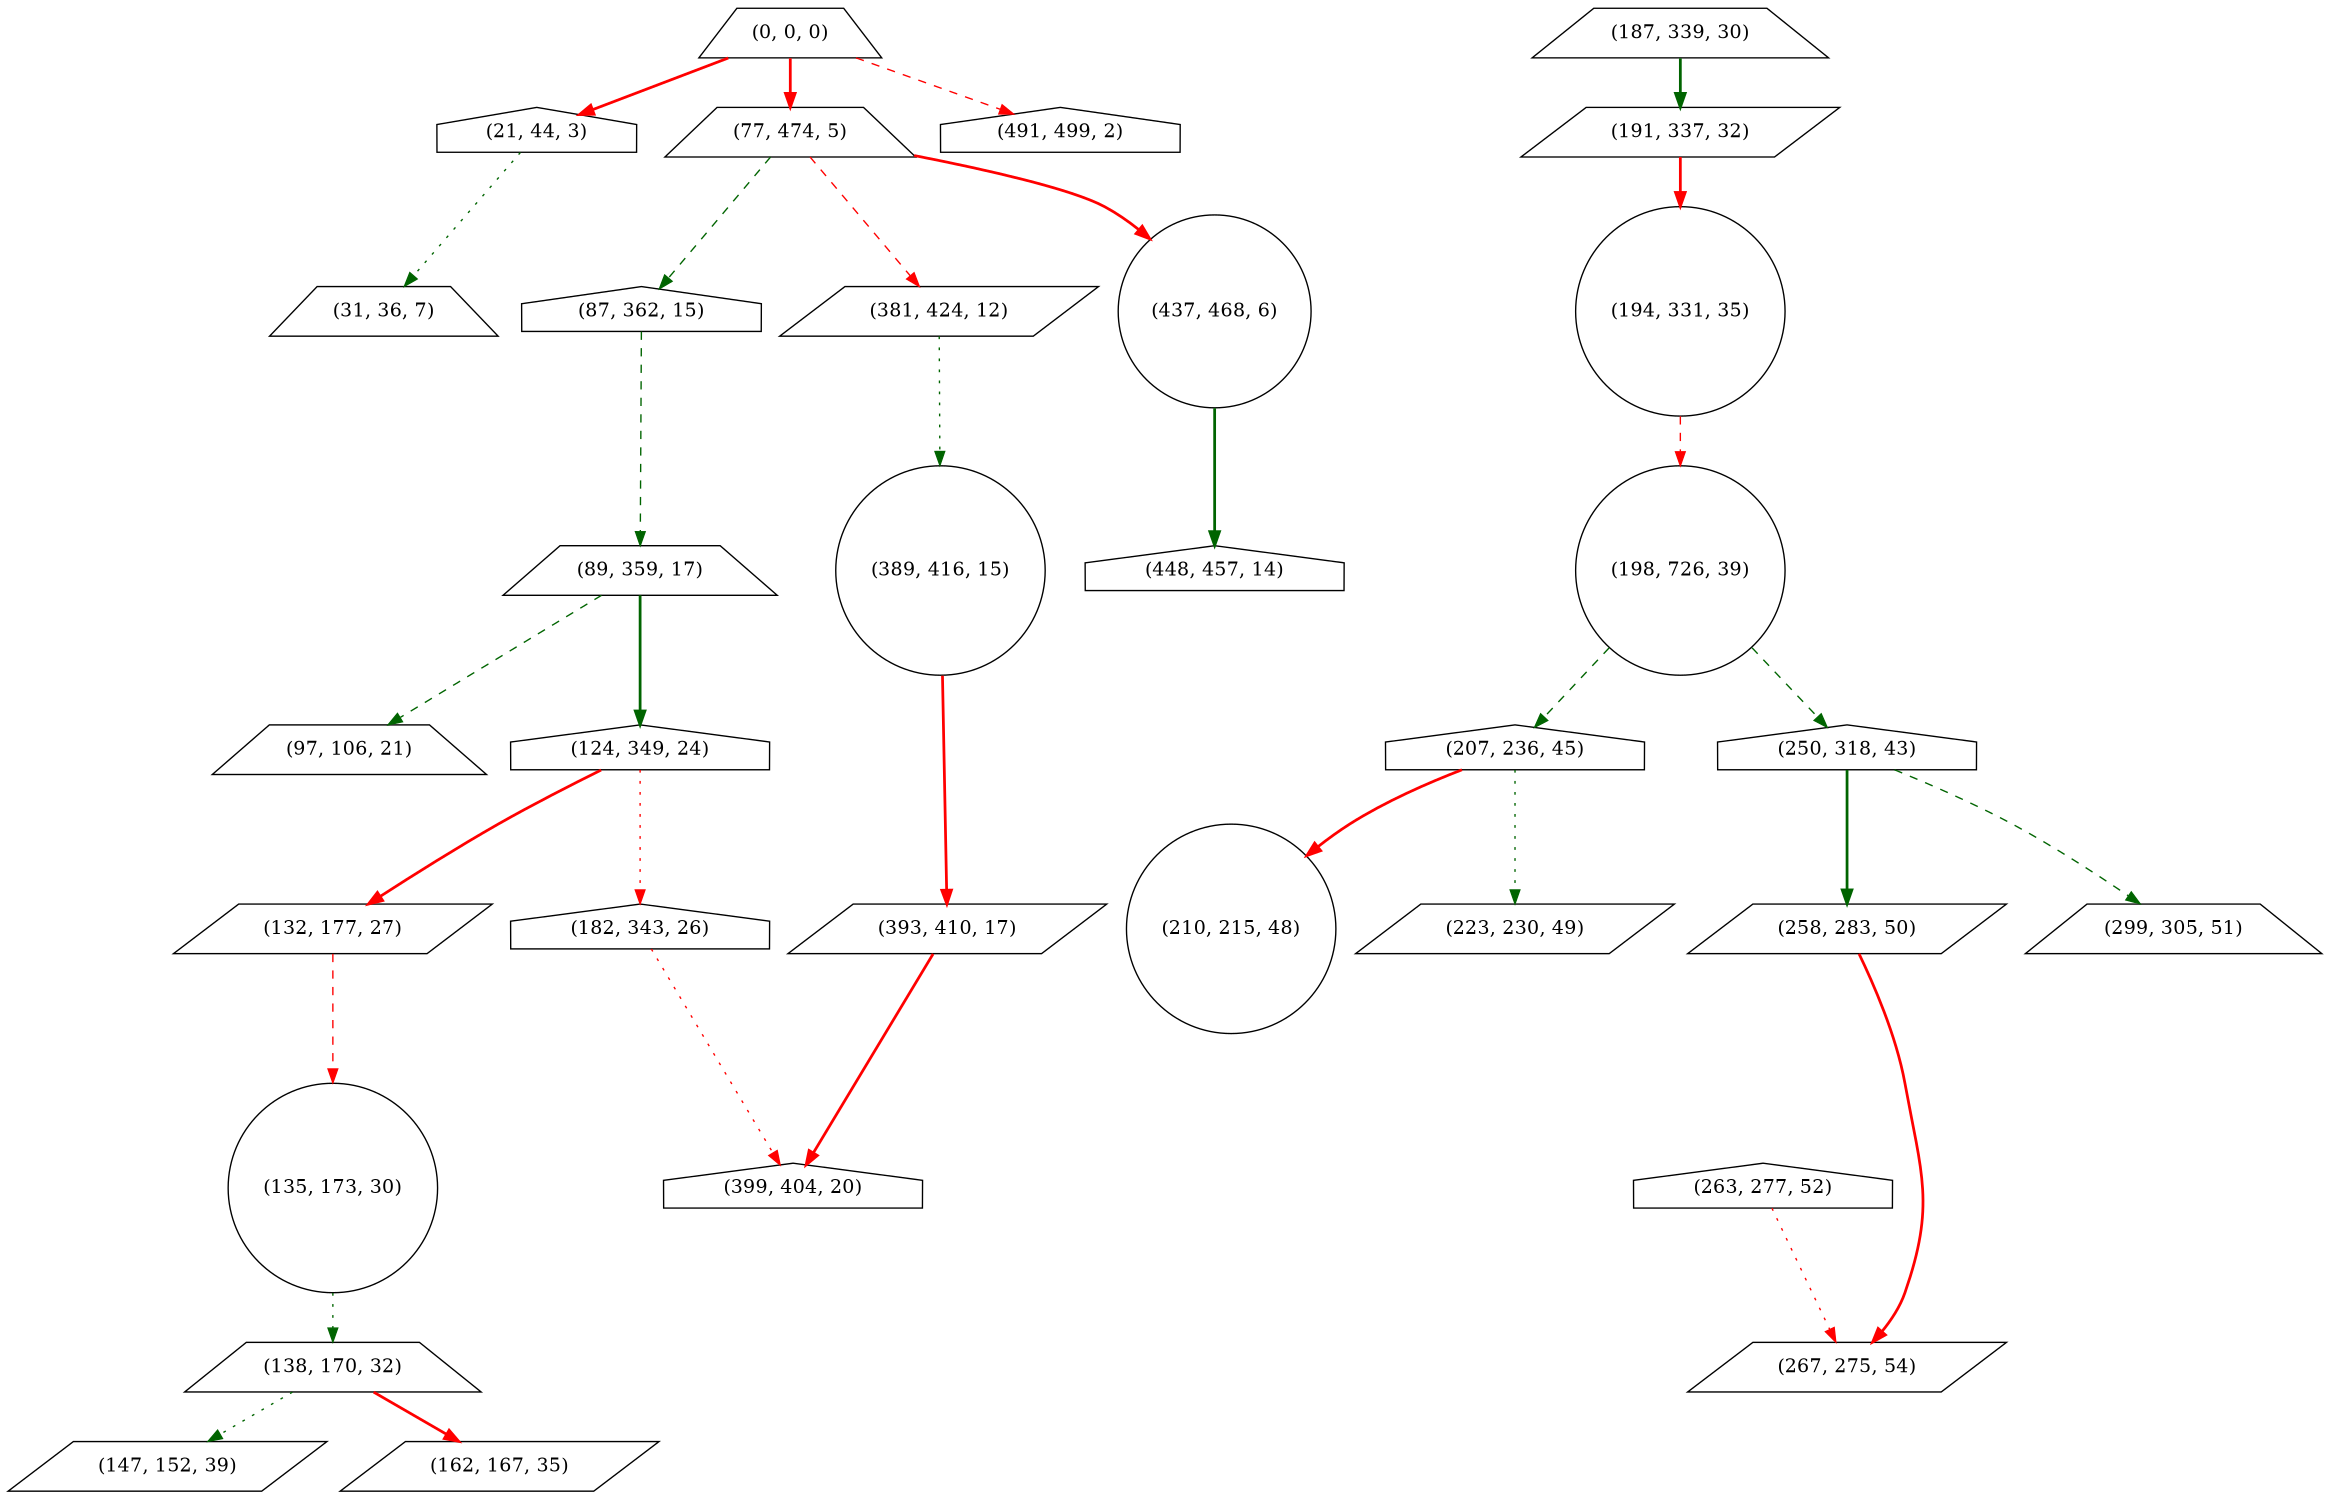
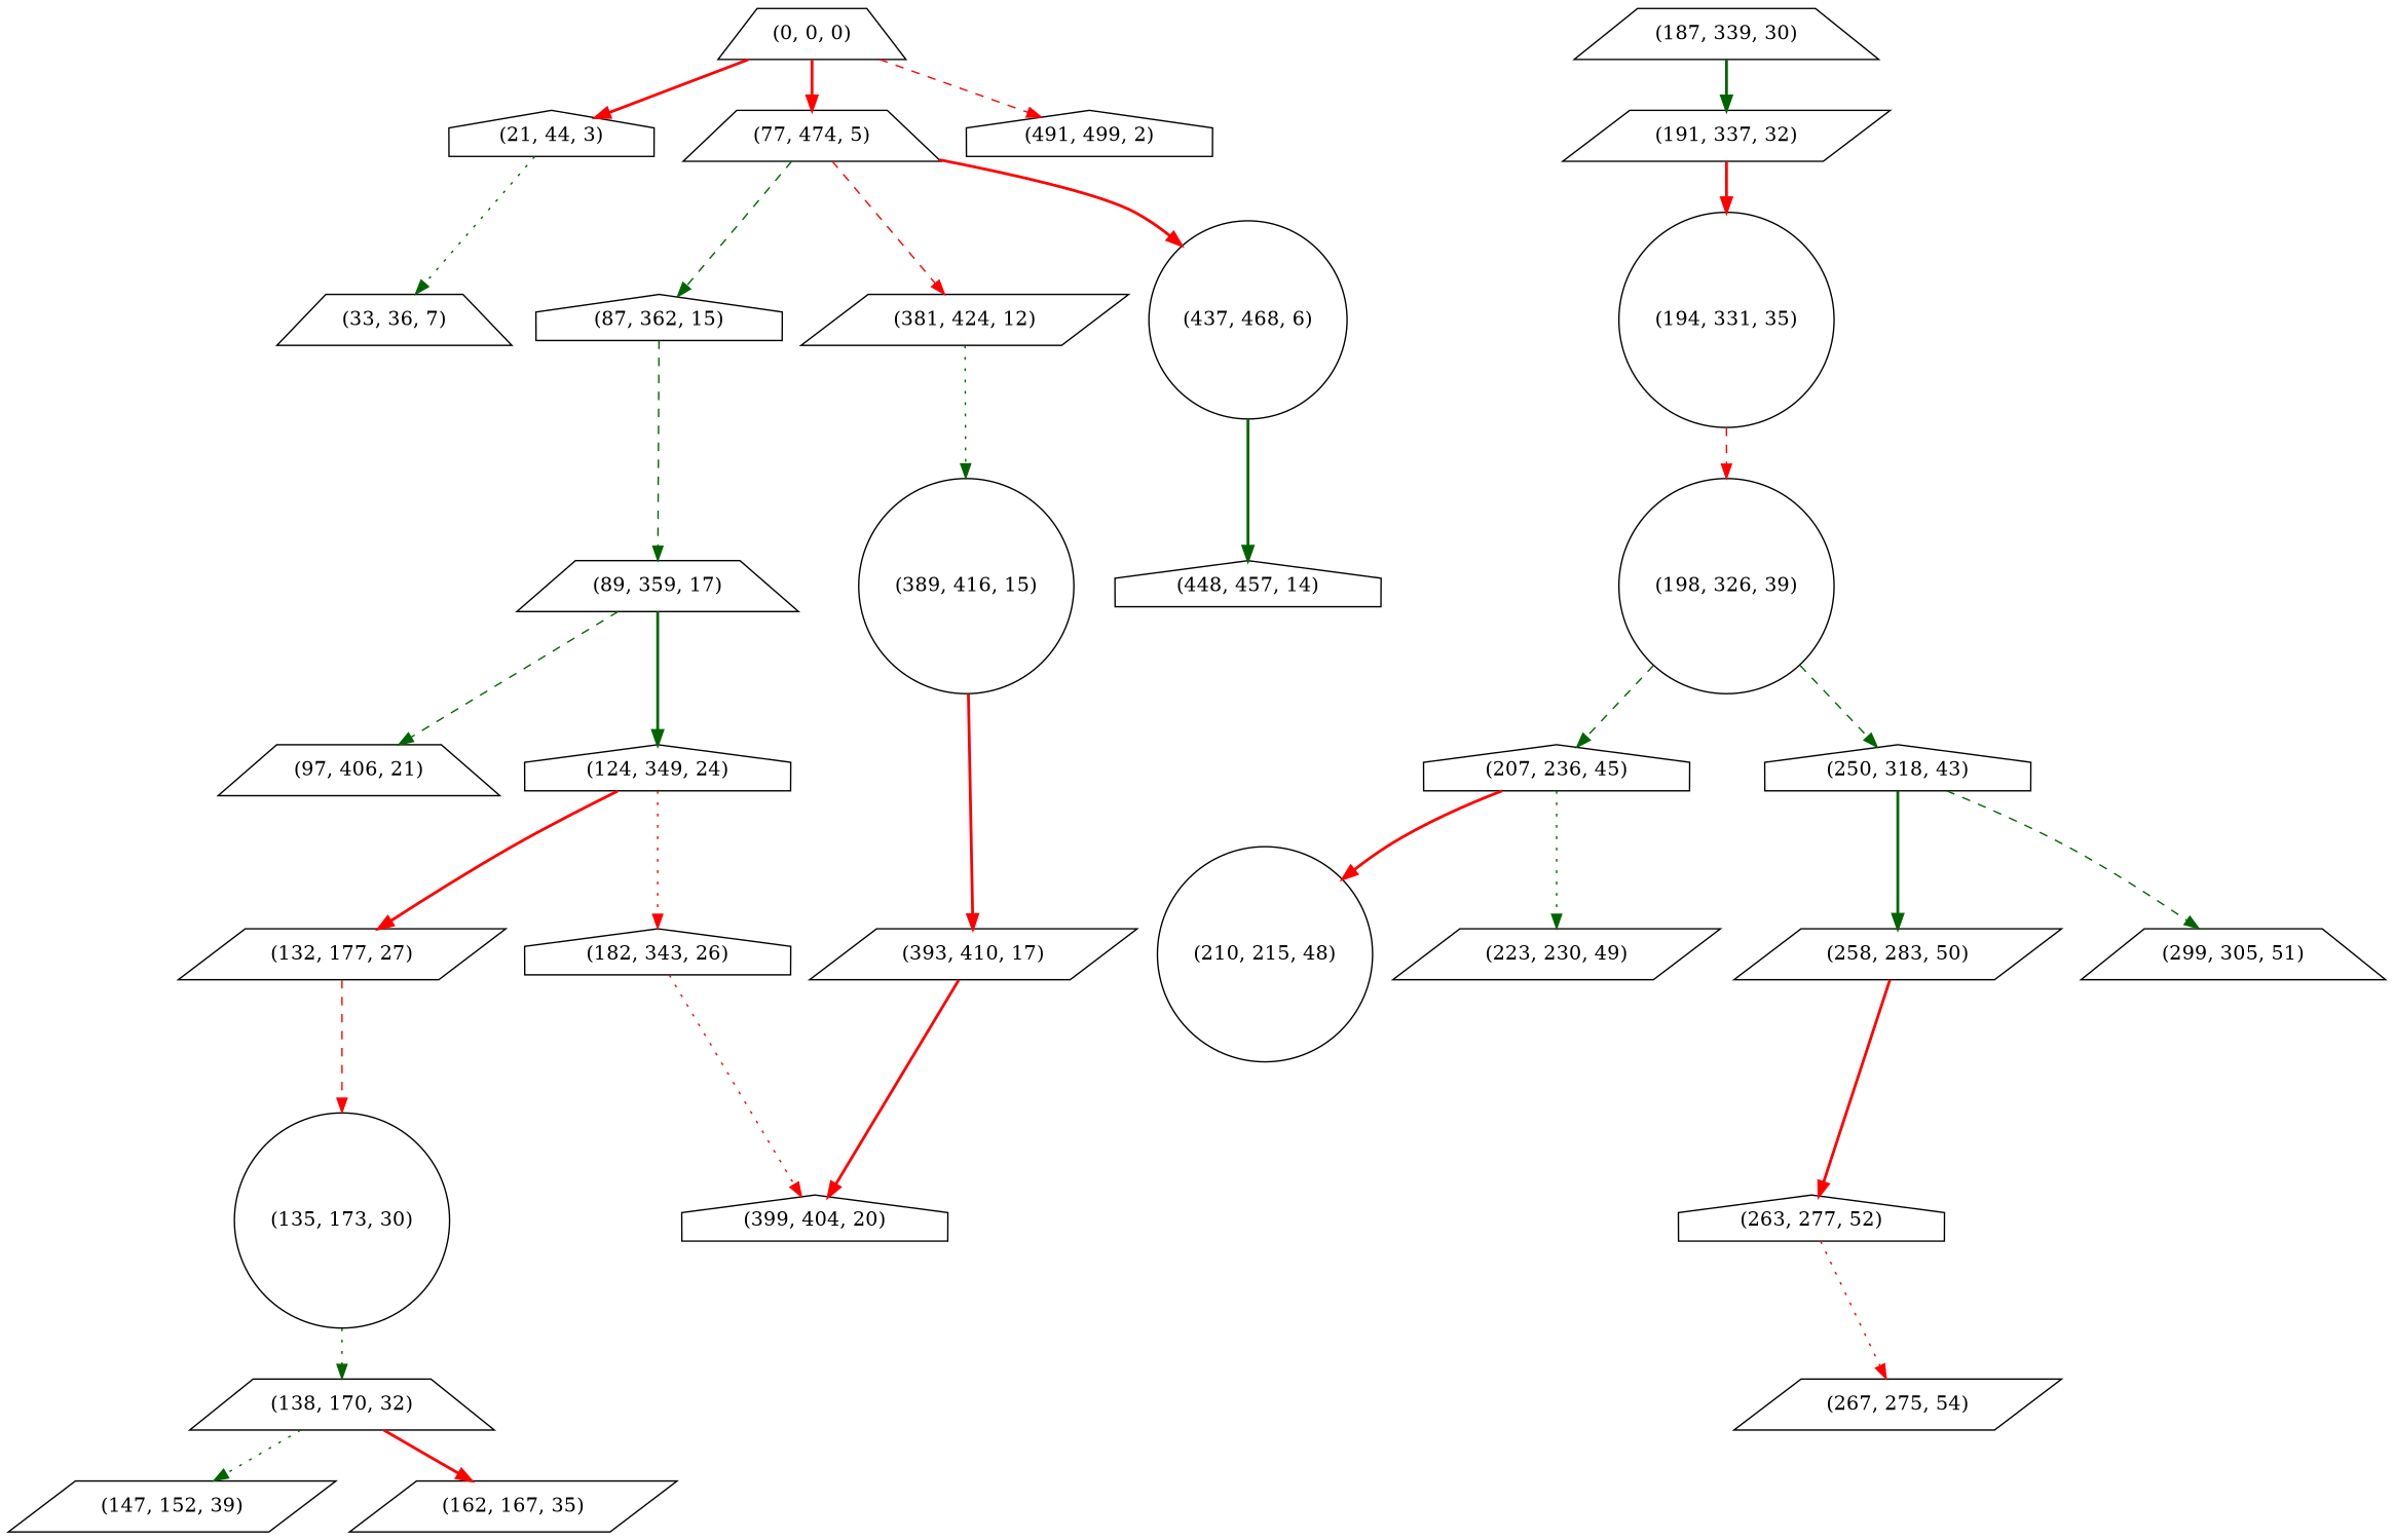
  digraph {
    fontname="DejaVu Serif"
    node [fontname="DejaVu Serif" shape=house]
    edge [color=red fontname="DejaVu Serif" style=bold]
    "(0, 0, 0)" [shape=trapezium]
    "(21, 44, 3)"
    "(77, 474, 5)" [shape=trapezium]
    "(491, 499, 2)"
-   "(31, 36, 7)" [shape=trapezium]
+   "(31, 36, 7)" [shape=trapezium label="(33, 36, 7)"]
    "(87, 362, 15)"
    "(381, 424, 12)" [shape=parallelogram]
    "(437, 468, 6)" [shape=circle]
    "(89, 359, 17)" [shape=trapezium]
    "(389, 416, 15)" [shape=circle]
    "(448, 457, 14)"
-   "(97, 106, 21)" [shape=trapezium]
+   "(97, 106, 21)" [shape=trapezium label="(97, 406, 21)"]
    "(124, 349, 24)"
    "(132, 177, 27)" [shape=parallelogram]
    "(182, 343, 26)"
    "(135, 173, 30)" [shape=circle]
    "(399, 404, 20)"
    "(138, 170, 32)" [shape=trapezium]
    "(147, 152, 39)" [shape=parallelogram]
    "(162, 167, 35)" [shape=parallelogram]
    "(187, 339, 30)" [shape=trapezium]
    "(191, 337, 32)" [shape=parallelogram]
    "(194, 331, 35)" [shape=circle]
-   "(198, 326, 39)" [shape=circle label="(198, 726, 39)"]
+   "(198, 326, 39)" [shape=circle]
    "(207, 236, 45)"
    "(250, 318, 43)"
    "(210, 215, 48)" [shape=circle]
    "(223, 230, 49)" [shape=parallelogram]
    "(258, 283, 50)" [shape=parallelogram]
    "(299, 305, 51)" [shape=trapezium]
    "(263, 277, 52)"
    "(267, 275, 54)" [shape=parallelogram]
    "(393, 410, 17)" [shape=parallelogram]
    "(0, 0, 0)" -> "(21, 44, 3)"
    "(0, 0, 0)" -> "(77, 474, 5)"
    "(0, 0, 0)" -> "(491, 499, 2)" [style=dashed]
    "(21, 44, 3)" -> "(31, 36, 7)" [color=darkgreen style=dotted]
    "(77, 474, 5)" -> "(87, 362, 15)" [color=darkgreen style=dashed]
    "(77, 474, 5)" -> "(381, 424, 12)" [style=dashed]
    "(77, 474, 5)" -> "(437, 468, 6)"
    "(87, 362, 15)" -> "(89, 359, 17)" [color=darkgreen style=dashed]
    "(381, 424, 12)" -> "(389, 416, 15)" [color=darkgreen style=dotted]
    "(437, 468, 6)" -> "(448, 457, 14)" [color=darkgreen]
    "(89, 359, 17)" -> "(97, 106, 21)" [color=darkgreen style=dashed]
    "(89, 359, 17)" -> "(124, 349, 24)" [color=darkgreen]
    "(389, 416, 15)" -> "(393, 410, 17)"
    "(124, 349, 24)" -> "(132, 177, 27)"
    "(124, 349, 24)" -> "(182, 343, 26)" [style=dotted]
    "(132, 177, 27)" -> "(135, 173, 30)" [style=dashed]
    "(182, 343, 26)" -> "(399, 404, 20)" [style=dotted]
    "(135, 173, 30)" -> "(138, 170, 32)" [color=darkgreen style=dotted]
    "(138, 170, 32)" -> "(147, 152, 39)" [color=darkgreen style=dotted]
    "(138, 170, 32)" -> "(162, 167, 35)"
    "(187, 339, 30)" -> "(191, 337, 32)" [color=darkgreen]
    "(191, 337, 32)" -> "(194, 331, 35)"
    "(194, 331, 35)" -> "(198, 326, 39)" [style=dashed]
    "(198, 326, 39)" -> "(207, 236, 45)" [color=darkgreen style=dashed]
    "(198, 326, 39)" -> "(250, 318, 43)" [color=darkgreen style=dashed]
    "(207, 236, 45)" -> "(210, 215, 48)"
    "(207, 236, 45)" -> "(223, 230, 49)" [color=darkgreen style=dotted]
    "(250, 318, 43)" -> "(258, 283, 50)" [color=darkgreen]
    "(250, 318, 43)" -> "(299, 305, 51)" [color=darkgreen style=dashed]
-   "(258, 283, 50)" -> "(267, 275, 54)"
+   "(258, 283, 50)" -> "(263, 277, 52)"
    "(263, 277, 52)" -> "(267, 275, 54)" [style=dotted]
    "(393, 410, 17)" -> "(399, 404, 20)"
  }
